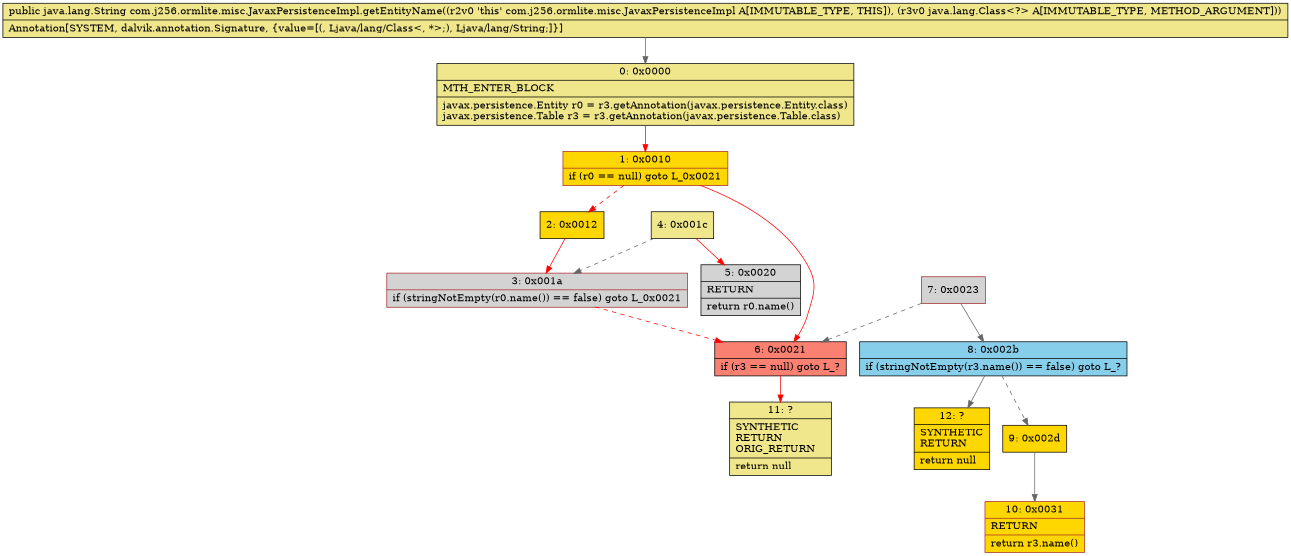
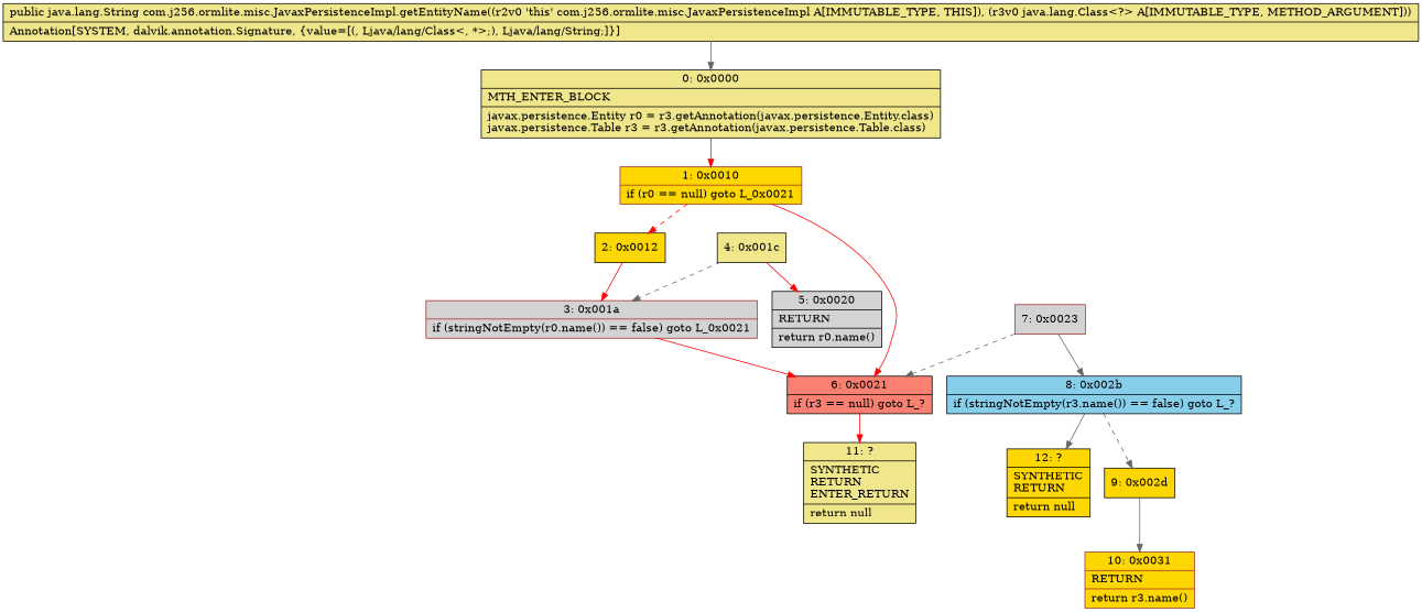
  digraph {
    node [color=black fillcolor=gold shape=record style=filled]
    edge [color=red]
    n1 [fillcolor=khaki label="{0\:\ 0x0000|MTH_ENTER_BLOCK\l|javax.persistence.Entity r0 = r3.getAnnotation(javax.persistence.Entity.class)\ljavax.persistence.Table r3 = r3.getAnnotation(javax.persistence.Table.class)\l}"]
    n2 [color=brown label="{1\:\ 0x0010|if (r0 == null) goto L_0x0021\l}"]
    n3 [label="{2\:\ 0x0012}"]
    n4 [fillcolor=salmon label="{6\:\ 0x0021|if (r3 == null) goto L_?\l}"]
    n5 [color=brown fillcolor=lightgrey label="{3\:\ 0x001a|if (stringNotEmpty(r0.name()) == false) goto L_0x0021\l}"]
-   n6 [fillcolor=khaki label="{11\:\ ?|SYNTHETIC\lRETURN\lORIG_RETURN\l|return null\l}"]
+   n6 [fillcolor=khaki label="{11\:\ ?|SYNTHETIC\lRETURN\lENTER_RETURN\l|return null\l}"]
    n7 [fillcolor=khaki label="{4\:\ 0x001c}"]
    n8 [fillcolor=lightgrey label="{5\:\ 0x0020|RETURN\l|return r0.name()\l}"]
    n9 [color=brown fillcolor=lightgrey label="{7\:\ 0x0023}"]
    n10 [fillcolor=skyblue label="{8\:\ 0x002b|if (stringNotEmpty(r3.name()) == false) goto L_?\l}"]
    n11 [label="{9\:\ 0x002d}"]
    n12 [label="{12\:\ ?|SYNTHETIC\lRETURN\l|return null\l}"]
    n13 [color=brown label="{10\:\ 0x0031|RETURN\l|return r3.name()\l}"]
    n14 [fillcolor=khaki label="{public java.lang.String com.j256.ormlite.misc.JavaxPersistenceImpl.getEntityName((r2v0 'this' com.j256.ormlite.misc.JavaxPersistenceImpl A[IMMUTABLE_TYPE, THIS]), (r3v0 java.lang.Class\<?\> A[IMMUTABLE_TYPE, METHOD_ARGUMENT]))  | Annotation[SYSTEM, dalvik.annotation.Signature, \{value=[(, Ljava\/lang\/Class\<, *\>;), Ljava\/lang\/String;]\}]\l}"]
    n1 -> n2
    n2 -> n3 [style=dashed]
    n2 -> n4
    n3 -> n5
    n4 -> n6
-   n5 -> n4 [style=dashed]
+   n5 -> n4
    n7 -> n5 [color=gray40 style=dashed]
    n7 -> n8
    n9 -> n4 [color=gray40 style=dashed]
    n9 -> n10 [color=gray40]
    n10 -> n11 [color=gray40 style=dashed]
    n10 -> n12 [color=gray40]
    n11 -> n13 [color=gray40]
    n14 -> n1 [color=gray40]
  }
